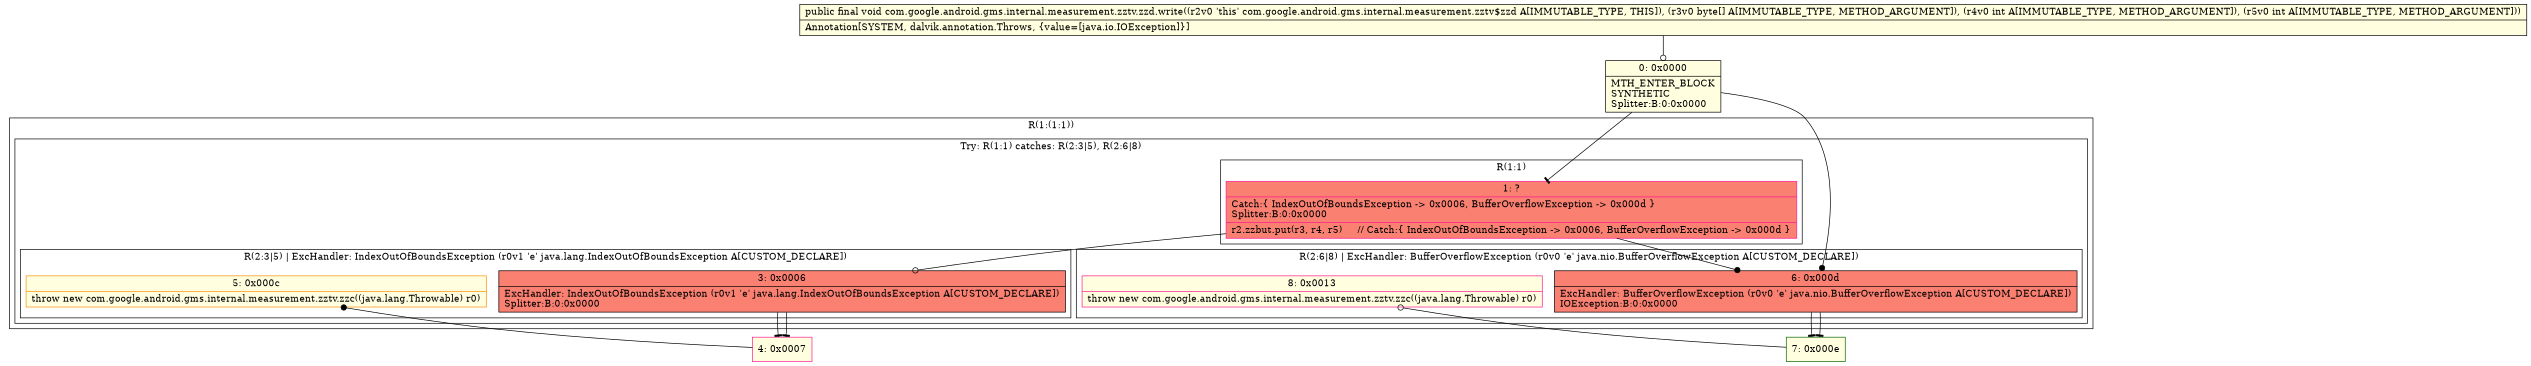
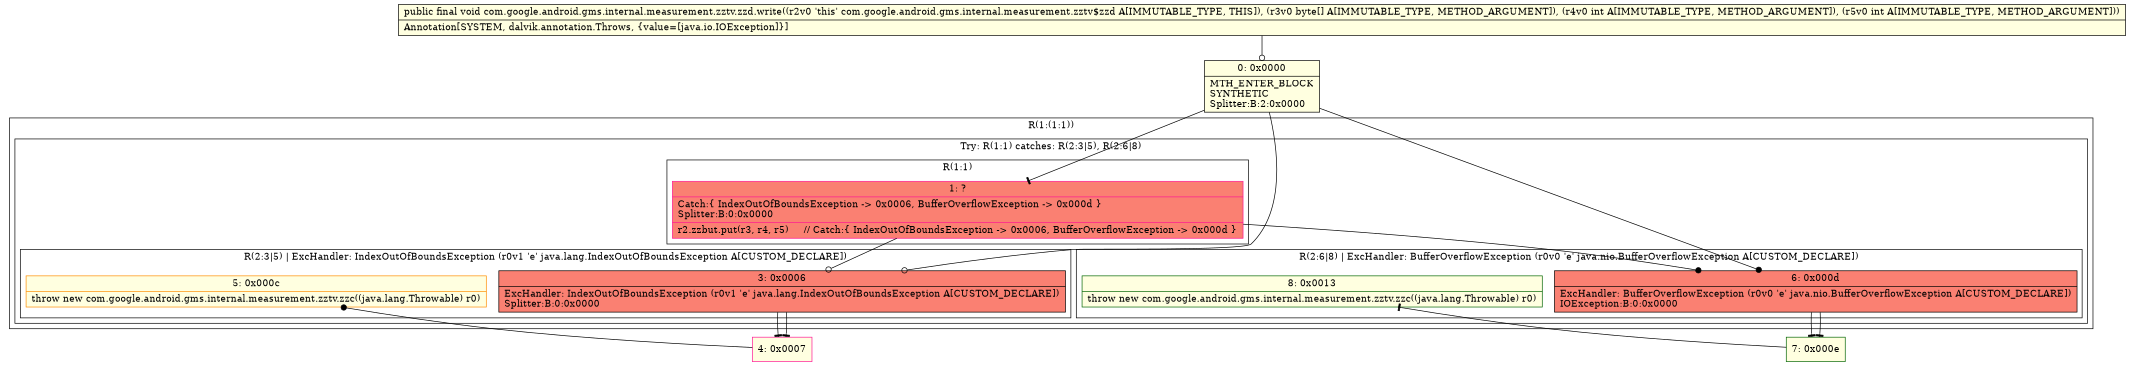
  digraph {
    node [color=black fillcolor=lightyellow shape=record style=filled]
    edge [arrowhead=tee]
    n1 [color=deeppink fillcolor=salmon label="{1\:\ ?|Catch:\{ IndexOutOfBoundsException \-\> 0x0006, BufferOverflowException \-\> 0x000d \}\lSplitter:B:0:0x0000\l|r2.zzbut.put(r3, r4, r5)     \/\/ Catch:\{ IndexOutOfBoundsException \-\> 0x0006, BufferOverflowException \-\> 0x000d \}\l}"]
    n2 [fillcolor=salmon label="{3\:\ 0x0006|ExcHandler: IndexOutOfBoundsException (r0v1 'e' java.lang.IndexOutOfBoundsException A[CUSTOM_DECLARE])\lSplitter:B:0:0x0000\l}"]
    n3 [color=darkorange label="{5\:\ 0x000c|throw new com.google.android.gms.internal.measurement.zztv.zzc((java.lang.Throwable) r0)\l}"]
    n4 [fillcolor=salmon label="{6\:\ 0x000d|ExcHandler: BufferOverflowException (r0v0 'e' java.nio.BufferOverflowException A[CUSTOM_DECLARE])\lIOException:B:0:0x0000\l}"]
-   n5 [color=deeppink label="{8\:\ 0x0013|throw new com.google.android.gms.internal.measurement.zztv.zzc((java.lang.Throwable) r0)\l}"]
+   n5 [color=darkgreen label="{8\:\ 0x0013|throw new com.google.android.gms.internal.measurement.zztv.zzc((java.lang.Throwable) r0)\l}"]
    n6 [color=deeppink label="{4\:\ 0x0007}"]
    n7 [color=darkgreen label="{7\:\ 0x000e}"]
-   n8 [label="{0\:\ 0x0000|MTH_ENTER_BLOCK\lSYNTHETIC\lSplitter:B:0:0x0000\l}"]
+   n8 [label="{0\:\ 0x0000|MTH_ENTER_BLOCK\lSYNTHETIC\lSplitter:B:2:0x0000\l}"]
    n9 [label="{public final void com.google.android.gms.internal.measurement.zztv.zzd.write((r2v0 'this' com.google.android.gms.internal.measurement.zztv$zzd A[IMMUTABLE_TYPE, THIS]), (r3v0 byte[] A[IMMUTABLE_TYPE, METHOD_ARGUMENT]), (r4v0 int A[IMMUTABLE_TYPE, METHOD_ARGUMENT]), (r5v0 int A[IMMUTABLE_TYPE, METHOD_ARGUMENT]))  | Annotation[SYSTEM, dalvik.annotation.Throws, \{value=[java.io.IOException]\}]\l}"]
    subgraph cluster_1 {
      label="R(1:(1:1))"
      subgraph cluster_2 {
        label="Try: R(1:1) catches: R(2:3|5), R(2:6|8)"
        subgraph cluster_3 {
          label="R(1:1)"
          n1
        }
        subgraph cluster_4 {
          label="R(2:3|5) | ExcHandler: IndexOutOfBoundsException (r0v1 'e' java.lang.IndexOutOfBoundsException A[CUSTOM_DECLARE])\l"
          n2
          n3
        }
        subgraph cluster_5 {
          label="R(2:6|8) | ExcHandler: BufferOverflowException (r0v0 'e' java.nio.BufferOverflowException A[CUSTOM_DECLARE])\l"
          n4
          n5
        }
      }
    }
    subgraph cluster_6 {
      label="R(2:3|5) | ExcHandler: IndexOutOfBoundsException (r0v1 'e' java.lang.IndexOutOfBoundsException A[CUSTOM_DECLARE])\l"
    }
    subgraph cluster_7 {
      label="R(2:6|8) | ExcHandler: BufferOverflowException (r0v0 'e' java.nio.BufferOverflowException A[CUSTOM_DECLARE])\l"
    }
    n1 -> n2 [arrowhead=odot]
    n1 -> n4 [arrowhead=dot]
    n2 -> n6
    n2 -> n6
    n4 -> n7
    n4 -> n7
    n6 -> n3 [arrowhead=dot]
-   n7 -> n5 [arrowhead=odot]
+   n7 -> n5
    n8 -> n1
+   n8 -> n2 [arrowhead=odot]
    n8 -> n4 [arrowhead=dot]
    n9 -> n8 [arrowhead=odot]
  }
